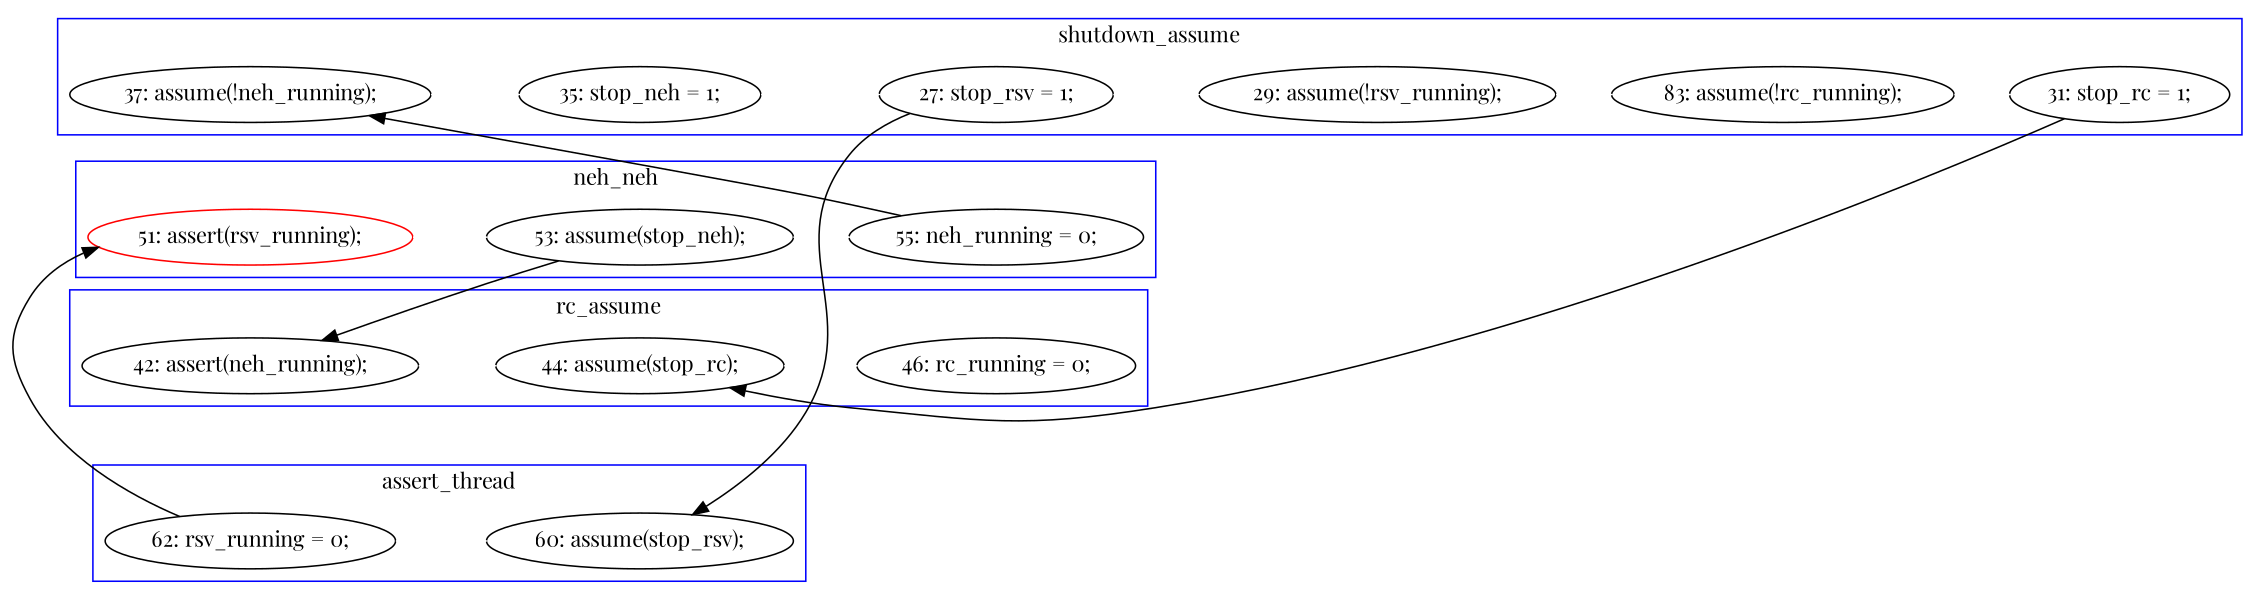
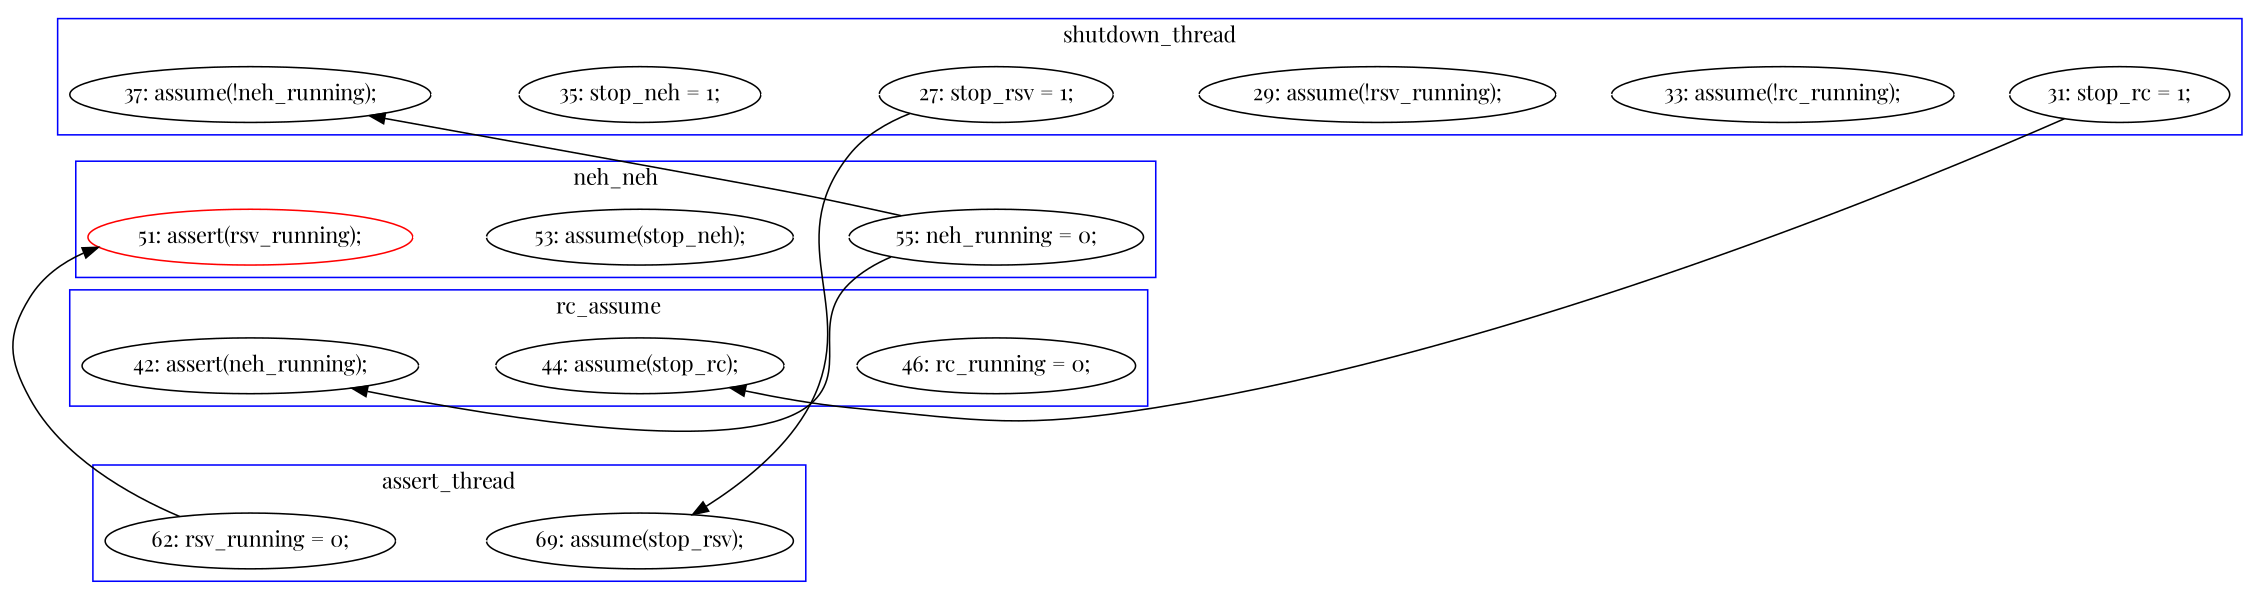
  digraph {
    fontname="Playfair Display"
    rankdir=LR
    node [fontname="Playfair Display"]
    edge [color=white fontname="Playfair Display" style=solid]
    n1 [label="44: assume(stop_rc);"]
    n2 [label="46: rc_running = 0;"]
    n3 [label="42: assert(neh_running);"]
    n4 [label="62: rsv_running = 0;"]
-   n5 [label="60: assume(stop_rsv);"]
+   n5 [label="69: assume(stop_rsv);"]
    n6 [color=red label="51: assert(rsv_running);"]
    n7 [label="53: assume(stop_neh);"]
    n8 [label="55: neh_running = 0;"]
    n9 [label="27: stop_rsv = 1;"]
    n10 [label="29: assume(!rsv_running);"]
    n11 [label="37: assume(!neh_running);"]
    n12 [label="35: stop_neh = 1;"]
    n13 [label="31: stop_rc = 1;"]
-   n14 [label="83: assume(!rc_running);"]
+   n14 [label="33: assume(!rc_running);"]
    subgraph cluster_1 {
      color=blue
      label=rc_assume
      n1
      n2
      n3
    }
    subgraph cluster_2 {
      color=blue
      label=assert_thread
      n4
      n5
    }
    subgraph cluster_3 {
      color=blue
      label=neh_neh
      n6
      n7
      n8
    }
    subgraph cluster_4 {
      color=blue
-     label=shutdown_assume
+     label=shutdown_thread
      n9
      n10
      n11
      n12
      n13
      n14
    }
    n1 -> n2
    n3 -> n1
    n4 -> n5
    n4 -> n6 [color=black constraint=false]
    n6 -> n7
    n7 -> n8
-   n7 -> n3 [color=black constraint=false]
+   n8 -> n3 [color=black constraint=false]
    n8 -> n11 [color=black constraint=false]
    n9 -> n5 [color=black constraint=false]
    n9 -> n10
    n10 -> n14
    n11 -> n12
    n12 -> n9
    n13 -> n1 [color=black constraint=false]
    n14 -> n13
  }
